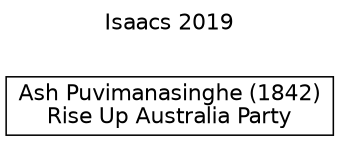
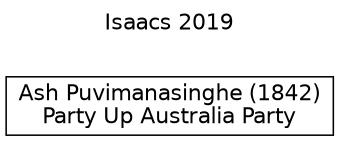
  digraph {
    label="Isaacs 2019"
    labelloc=t
    mclimit=10
    fontname="DejaVu Sans"
-   n1 [label="Ash Puvimanasinghe (1842)\nRise Up Australia Party" shape=box fontname="DejaVu Sans"]
+   n1 [label="Ash Puvimanasinghe (1842)\nParty Up Australia Party" shape=box fontname="DejaVu Sans"]
  }
